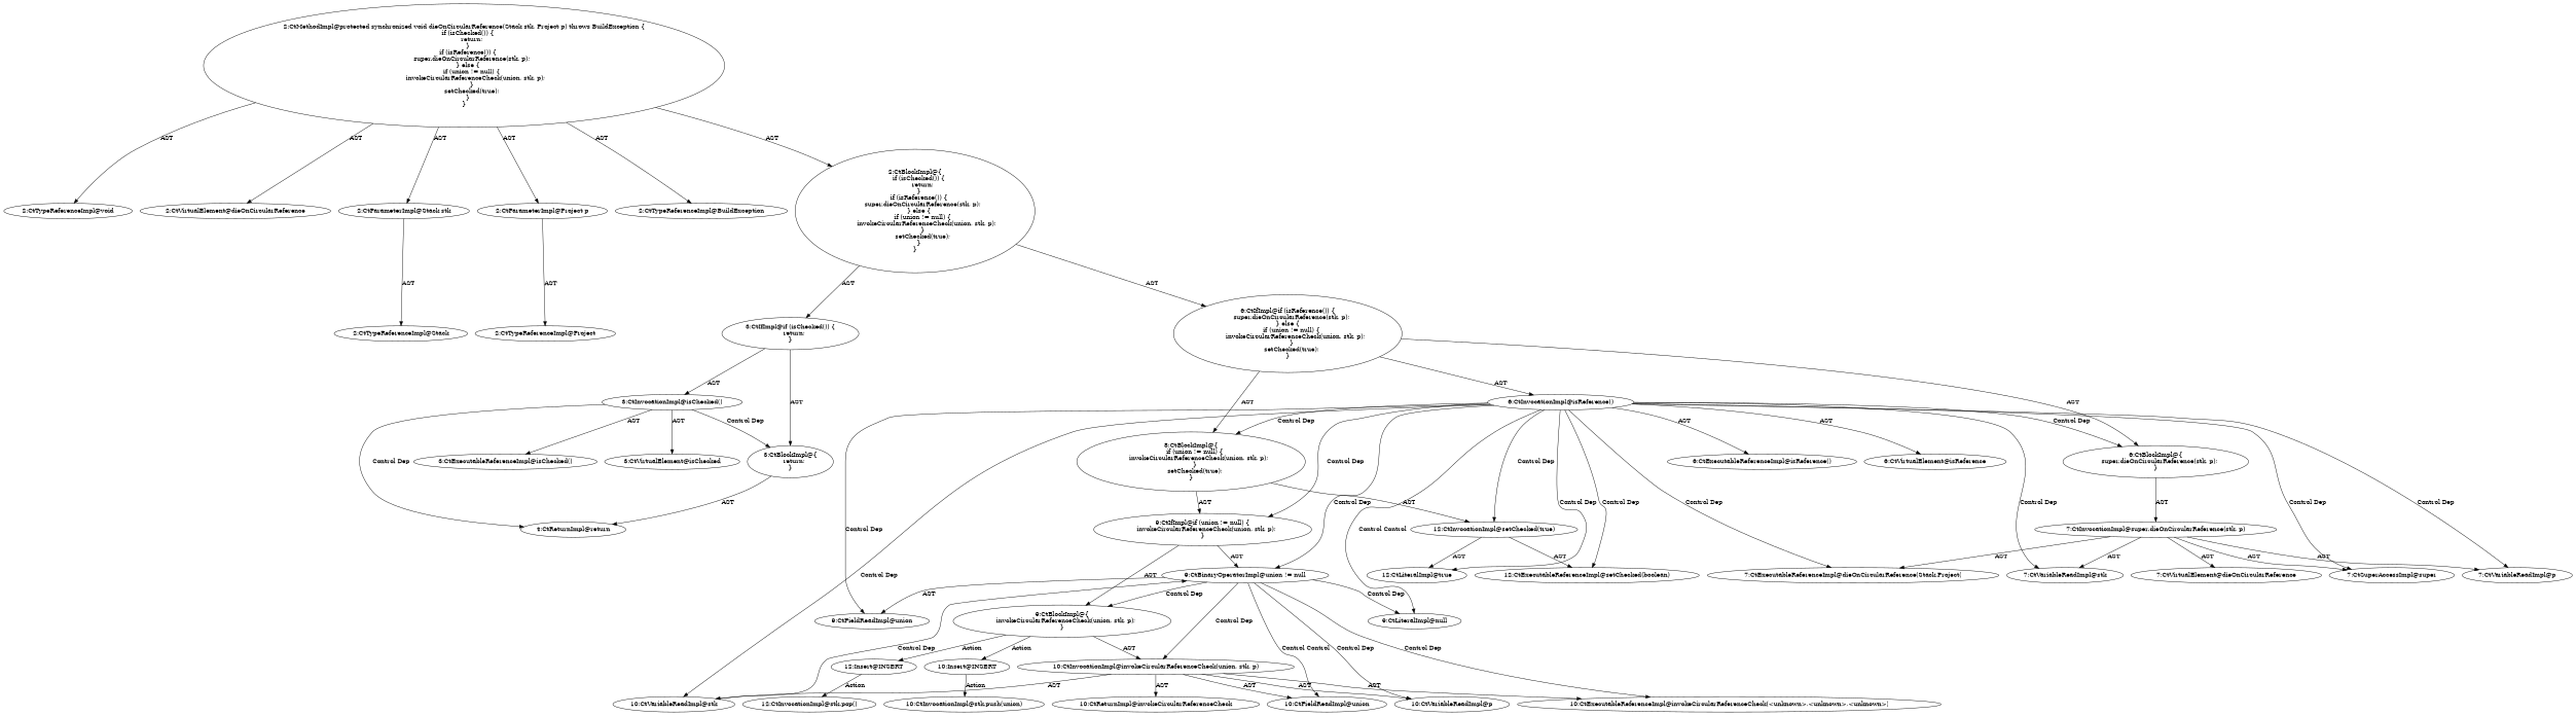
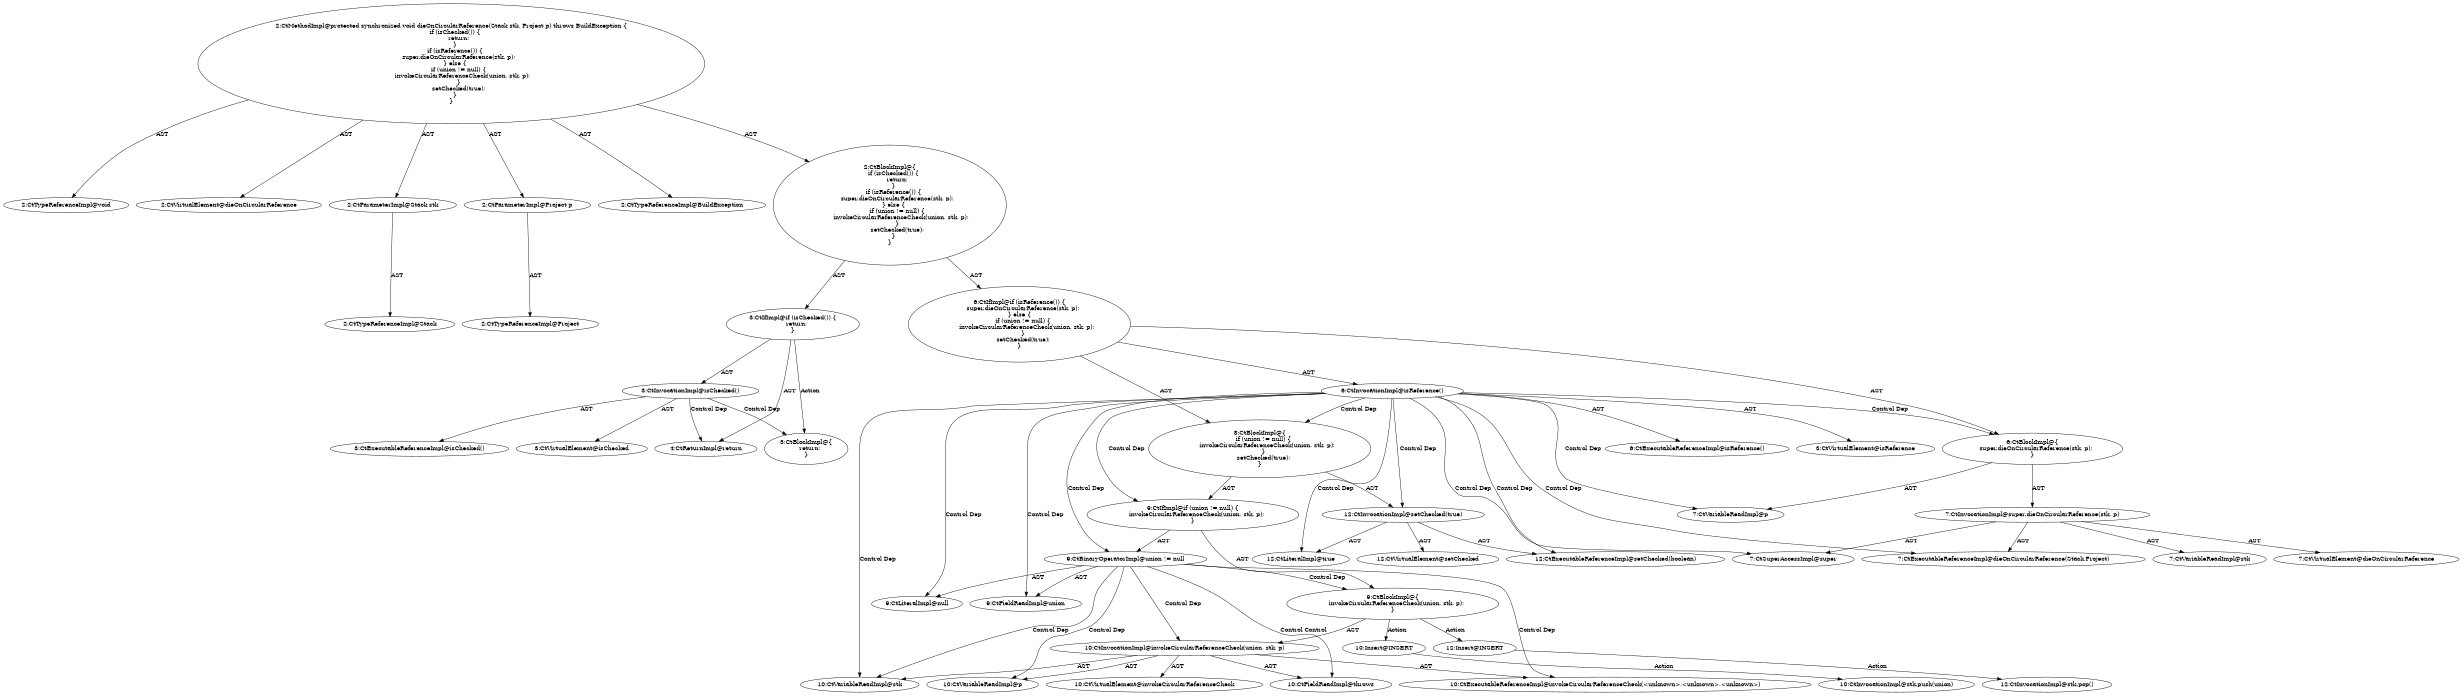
  digraph {
    node [shape=ellipse]
    n1 [label="2:CtTypeReferenceImpl@void"]
    n2 [label="2:CtVirtualElement@dieOnCircularReference"]
    n3 [label="2:CtParameterImpl@Stack stk"]
    n4 [label="2:CtTypeReferenceImpl@Stack"]
    n5 [label="2:CtParameterImpl@Project p"]
    n6 [label="2:CtTypeReferenceImpl@Project"]
    n7 [label="2:CtTypeReferenceImpl@BuildException"]
    n8 [label="3:CtExecutableReferenceImpl@isChecked()"]
    n9 [label="3:CtVirtualElement@isChecked"]
    n10 [label="3:CtInvocationImpl@isChecked()"]
    n11 [label="4:CtReturnImpl@return"]
    n12 [label="3:CtBlockImpl@\{\n    return;\n\}"]
    n13 [label="3:CtIfImpl@if (isChecked()) \{\n    return;\n\}"]
    n14 [label="6:CtExecutableReferenceImpl@isReference()"]
-   n15 [label="6:CtVirtualElement@isReference"]
+   n15 [label="3:CtVirtualElement@isReference"]
    n16 [label="6:CtInvocationImpl@isReference()"]
    n17 [label="7:CtExecutableReferenceImpl@dieOnCircularReference(Stack,Project)"]
    n18 [label="7:CtSuperAccessImpl@super"]
    n19 [label="7:CtVariableReadImpl@stk"]
    n20 [label="7:CtVariableReadImpl@p"]
    n21 [label="6:CtBlockImpl@\{\n    super.dieOnCircularReference(stk, p);\n\}"]
    n22 [label="9:CtFieldReadImpl@union"]
    n23 [label="9:CtLiteralImpl@null"]
    n24 [label="9:CtBinaryOperatorImpl@union != null"]
    n25 [label="9:CtIfImpl@if (union != null) \{\n    invokeCircularReferenceCheck(union, stk, p);\n\}"]
    n26 [label="12:CtExecutableReferenceImpl@setChecked(boolean)"]
    n27 [label="12:CtLiteralImpl@true"]
    n28 [label="12:CtInvocationImpl@setChecked(true)"]
    n29 [label="8:CtBlockImpl@\{\n    if (union != null) \{\n        invokeCircularReferenceCheck(union, stk, p);\n    \}\n    setChecked(true);\n\}"]
    n30 [label="10:CtVariableReadImpl@stk"]
    n31 [label="7:CtInvocationImpl@super.dieOnCircularReference(stk, p)"]
    n32 [label="7:CtVirtualElement@dieOnCircularReference"]
    n33 [label="10:CtExecutableReferenceImpl@invokeCircularReferenceCheck(<unknown>,<unknown>,<unknown>)"]
-   n34 [label="10:CtFieldReadImpl@union"]
+   n34 [label="10:CtFieldReadImpl@throws"]
    n35 [label="10:CtVariableReadImpl@p"]
    n36 [label="10:CtInvocationImpl@invokeCircularReferenceCheck(union, stk, p)"]
    n37 [label="9:CtBlockImpl@\{\n    invokeCircularReferenceCheck(union, stk, p);\n\}"]
-   n39 [label="10:CtReturnImpl@invokeCircularReferenceCheck"]
+   n38 [label="12:CtVirtualElement@setChecked"]
+   n39 [label="10:CtVirtualElement@invokeCircularReferenceCheck"]
    n40 [label="10:Insert@INSERT"]
    n41 [label="12:Insert@INSERT"]
    n42 [label="10:CtInvocationImpl@stk.push(union)"]
    n43 [label="12:CtInvocationImpl@stk.pop()"]
    n44 [label="6:CtIfImpl@if (isReference()) \{\n    super.dieOnCircularReference(stk, p);\n\} else \{\n    if (union != null) \{\n        invokeCircularReferenceCheck(union, stk, p);\n    \}\n    setChecked(true);\n\}"]
    n45 [label="2:CtBlockImpl@\{\n    if (isChecked()) \{\n        return;\n    \}\n    if (isReference()) \{\n        super.dieOnCircularReference(stk, p);\n    \} else \{\n        if (union != null) \{\n            invokeCircularReferenceCheck(union, stk, p);\n        \}\n        setChecked(true);\n    \}\n\}"]
    n46 [label="2:CtMethodImpl@protected synchronized void dieOnCircularReference(Stack stk, Project p) throws BuildException \{\n    if (isChecked()) \{\n        return;\n    \}\n    if (isReference()) \{\n        super.dieOnCircularReference(stk, p);\n    \} else \{\n        if (union != null) \{\n            invokeCircularReferenceCheck(union, stk, p);\n        \}\n        setChecked(true);\n    \}\n\}"]
    n3 -> n4 [label=AST]
    n5 -> n6 [label=AST]
    n10 -> n8 [label=AST]
    n10 -> n9 [label=AST]
    n10 -> n11 [label="Control Dep"]
    n10 -> n12 [label="Control Dep"]
-   n12 -> n11 [label=AST]
+   n13 -> n11 [label=AST]
    n13 -> n10 [label=AST]
-   n13 -> n12 [label=AST]
+   n13 -> n12 [label=Action]
    n16 -> n14 [label=AST]
    n16 -> n15 [label=AST]
    n16 -> n17 [label="Control Dep"]
    n16 -> n18 [label="Control Dep"]
-   n16 -> n19 [label="Control Dep"]
    n16 -> n20 [label="Control Dep"]
    n16 -> n21 [label="Control Dep"]
    n16 -> n22 [label="Control Dep"]
-   n16 -> n23 [label="Control Control"]
+   n16 -> n23 [label="Control Dep"]
    n16 -> n24 [label="Control Dep"]
    n16 -> n25 [label="Control Dep"]
    n16 -> n26 [label="Control Dep"]
    n16 -> n27 [label="Control Dep"]
    n16 -> n28 [label="Control Dep"]
    n16 -> n29 [label="Control Dep"]
    n16 -> n30 [label="Control Dep"]
    n21 -> n31 [label=AST]
    n24 -> n22 [label=AST]
-   n24 -> n23 [label="Control Dep"]
-   n30 -> n24 [label="Control Dep"]
+   n24 -> n23 [label=AST]
+   n24 -> n30 [label="Control Dep"]
    n24 -> n33 [label="Control Dep"]
    n24 -> n34 [label="Control Control"]
    n24 -> n35 [label="Control Dep"]
    n24 -> n36 [label="Control Dep"]
    n24 -> n37 [label="Control Dep"]
    n25 -> n24 [label=AST]
    n25 -> n37 [label=AST]
    n28 -> n26 [label=AST]
    n28 -> n27 [label=AST]
+   n28 -> n38 [label=AST]
    n29 -> n25 [label=AST]
    n29 -> n28 [label=AST]
    n31 -> n17 [label=AST]
    n31 -> n18 [label=AST]
    n31 -> n19 [label=AST]
-   n31 -> n20 [label=AST]
+   n21 -> n20 [label=AST]
    n31 -> n32 [label=AST]
    n36 -> n30 [label=AST]
    n36 -> n33 [label=AST]
    n36 -> n34 [label=AST]
    n36 -> n35 [label=AST]
    n36 -> n39 [label=AST]
    n37 -> n36 [label=AST]
    n37 -> n40 [label=Action]
    n37 -> n41 [label=Action]
    n40 -> n42 [label=Action]
    n41 -> n43 [label=Action]
    n44 -> n16 [label=AST]
    n44 -> n21 [label=AST]
    n44 -> n29 [label=AST]
    n45 -> n13 [label=AST]
    n45 -> n44 [label=AST]
    n46 -> n1 [label=AST]
    n46 -> n2 [label=AST]
    n46 -> n3 [label=AST]
    n46 -> n5 [label=AST]
    n46 -> n7 [label=AST]
    n46 -> n45 [label=AST]
  }
